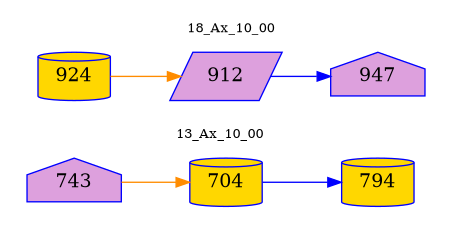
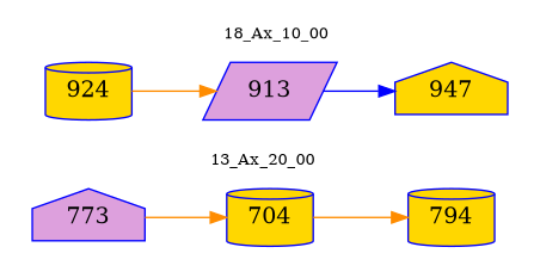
  digraph {
    rankdir=LR
    node [color=blue fillcolor=gold shape=cylinder style=filled]
    edge [color=darkorange]
-   n1 [fillcolor=plum label=743 shape=house]
+   n1 [fillcolor=plum label=773 shape=house]
    n2 [label=704]
    n3 [label=794]
    n4 [label=924]
-   n5 [fillcolor=plum label=912 shape=parallelogram]
-   n6 [fillcolor=plum label=947 shape=house]
+   n5 [fillcolor=plum label=913 shape=parallelogram]
+   n6 [label=947 shape=house]
    subgraph cluster_1 {
      color=white
      fontsize=10
-     label="13_Ax_10_00"
+     label="13_Ax_20_00"
      n1
      n2
      n3
    }
    subgraph cluster_2 {
      color=white
      fontsize=10
      label="18_Ax_10_00"
      n4
      n5
      n6
    }
    n1 -> n2
-   n2 -> n3 [color=blue]
+   n2 -> n3
    n4 -> n5
    n5 -> n6 [color=blue]
  }
